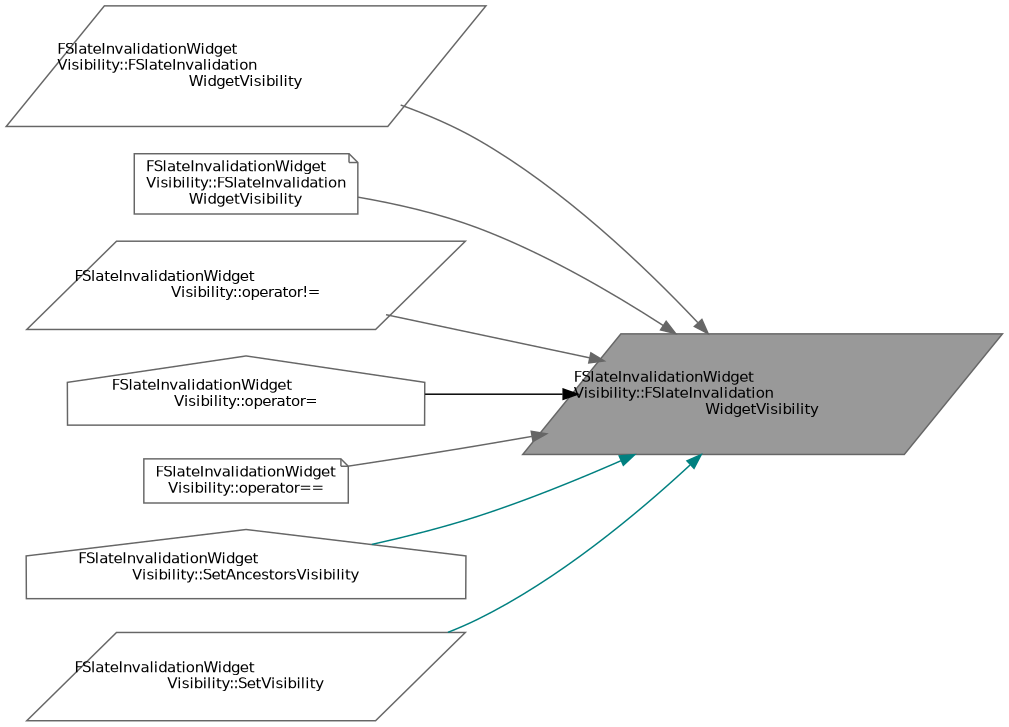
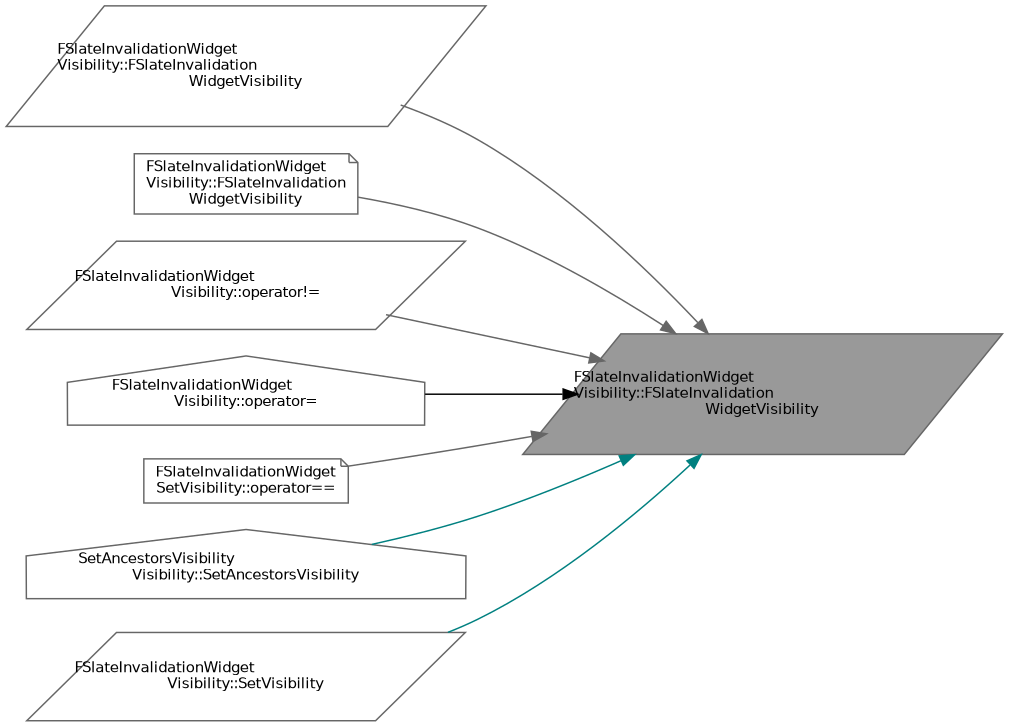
  digraph {
    rankdir=RL
    node [color=grey40 fillcolor=white fontname=Helvetica fontsize=10 shape=parallelogram style=filled]
    edge [color=gray40 dir=back fontname=Helvetica fontsize=10 labelfontname=Helvetica labelfontsize=10 style=solid]
    n1 [color=gray40 fillcolor=grey60 fontcolor=black height=0.2 label="FSlateInvalidationWidget\lVisibility::FSlateInvalidation\lWidgetVisibility" width=0.4]
    n2 [height=0.2 label="FSlateInvalidationWidget\lVisibility::FSlateInvalidation\lWidgetVisibility" width=0.4]
    n3 [height=0.2 label="FSlateInvalidationWidget\lVisibility::FSlateInvalidation\lWidgetVisibility" shape=note width=0.4]
    n4 [height=0.2 label="FSlateInvalidationWidget\lVisibility::operator!=" width=0.4]
    n5 [height=0.2 label="FSlateInvalidationWidget\lVisibility::operator=" shape=house width=0.4]
-   n6 [height=0.2 label="FSlateInvalidationWidget\lVisibility::operator==" shape=note width=0.4]
-   n7 [height=0.2 label="FSlateInvalidationWidget\lVisibility::SetAncestorsVisibility" shape=house width=0.4]
+   n6 [height=0.2 label="FSlateInvalidationWidget\lSetVisibility::operator==" shape=note width=0.4]
+   n7 [height=0.2 label="SetAncestorsVisibility\lVisibility::SetAncestorsVisibility" shape=house width=0.4]
    n8 [height=0.2 label="FSlateInvalidationWidget\lVisibility::SetVisibility" width=0.4]
    n1 -> n2
    n1 -> n3
    n1 -> n4
    n1 -> n5 [color=black]
    n1 -> n6
    n1 -> n7 [color=teal]
    n1 -> n8 [color=teal]
  }
